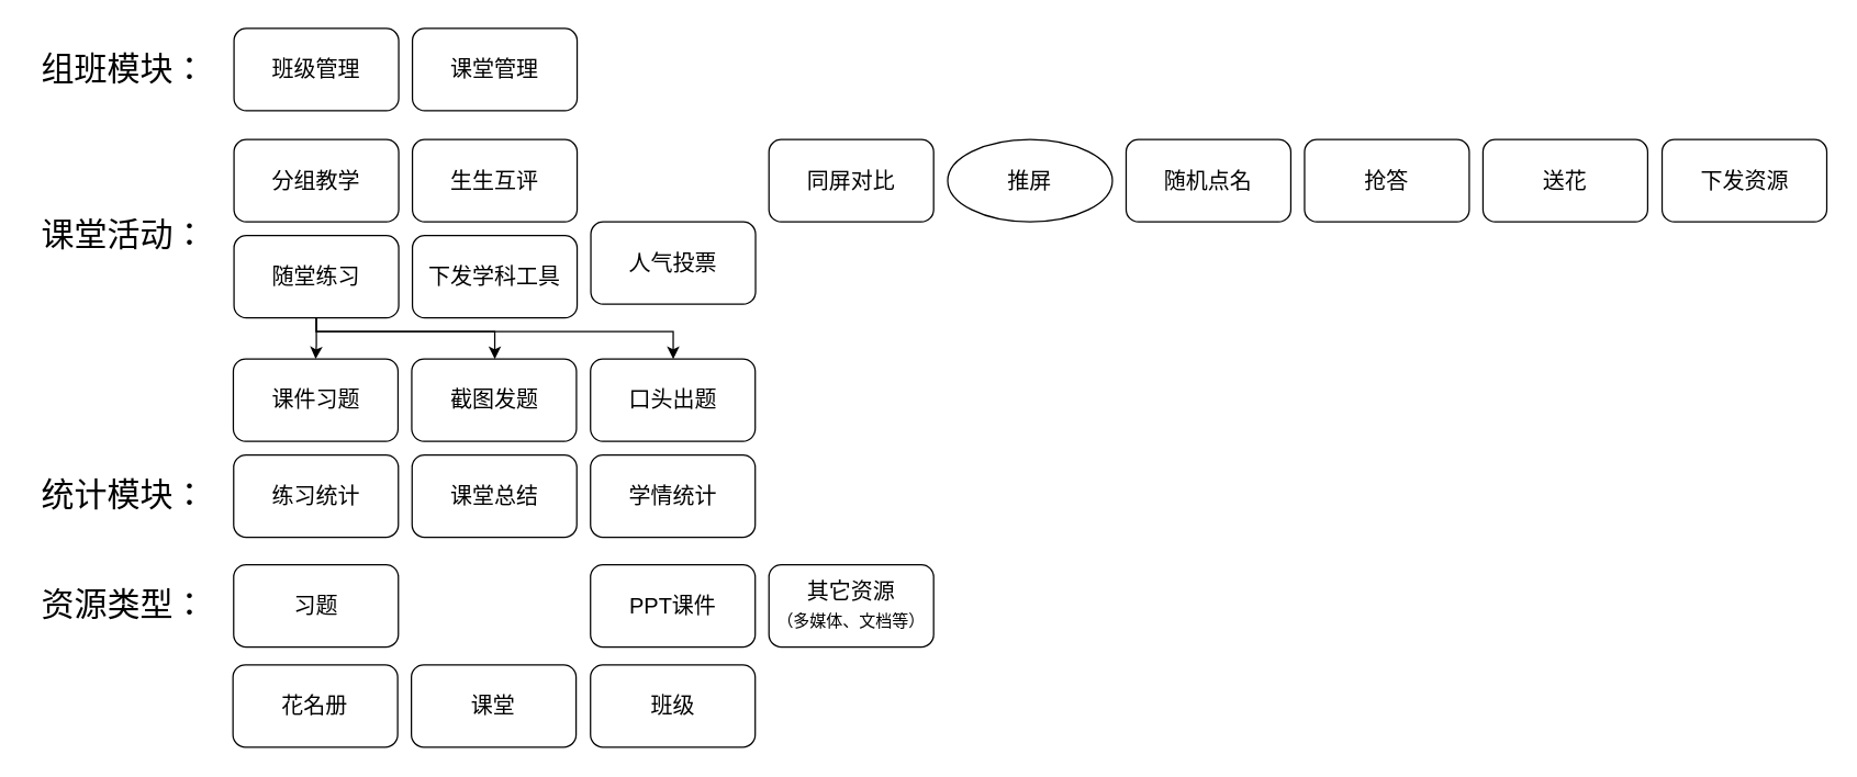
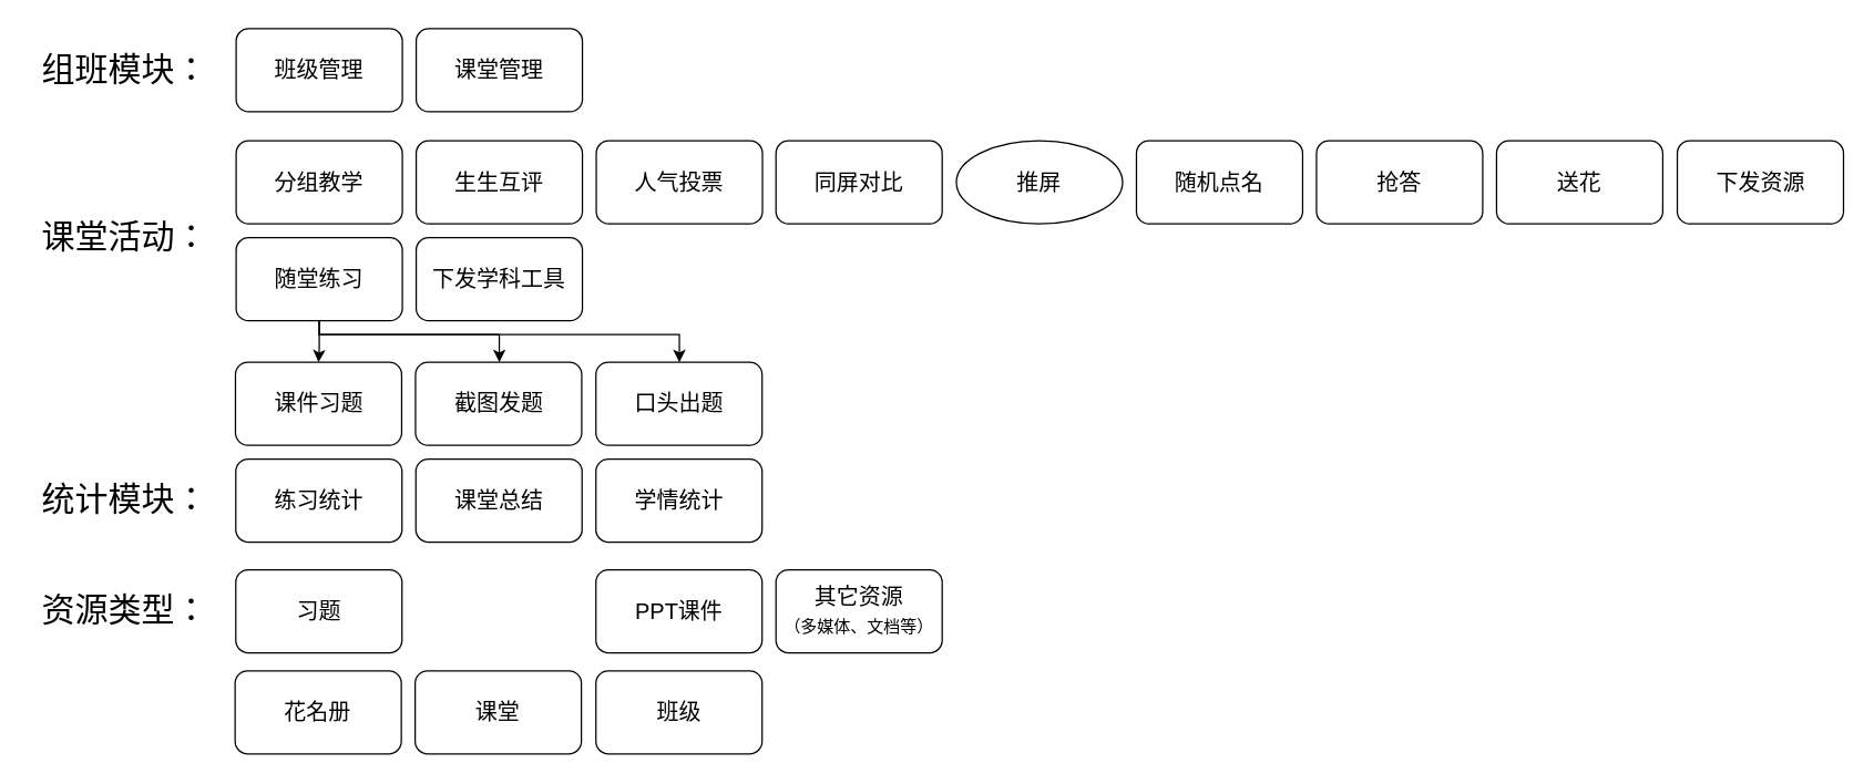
  <mxCell id="0" />
  <mxCell id="1" parent="0" />
  <mxCell id="2" value="习题" style="rounded=1;whiteSpace=wrap;html=1;fontSize=16;align=center;" parent="1" vertex="1"><mxGeometry x="169.75" y="411" width="120" height="60" as="geometry" /></mxCell>
  <mxCell id="3" value="分组教学" style="rounded=1;whiteSpace=wrap;html=1;fontSize=16;align=center;" parent="1" vertex="1"><mxGeometry x="170" y="101" width="120" height="60" as="geometry" /></mxCell>
  <mxCell id="4" value="生生互评" style="rounded=1;whiteSpace=wrap;html=1;fontSize=16;align=center;" parent="1" vertex="1"><mxGeometry x="300" y="101" width="120" height="60" as="geometry" /></mxCell>
- <mxCell id="5" value="人气投票" style="rounded=1;whiteSpace=wrap;html=1;fontSize=16;align=center;" parent="1" vertex="1"><mxGeometry x="430" y="161" width="120" height="60" as="geometry" /></mxCell>
+ <mxCell id="5" value="人气投票" style="rounded=1;whiteSpace=wrap;html=1;fontSize=16;align=center;" parent="1" vertex="1"><mxGeometry x="430" y="101" width="120" height="60" as="geometry" /></mxCell>
  <mxCell id="6" value="随机点名" style="rounded=1;whiteSpace=wrap;html=1;fontSize=16;align=center;" parent="1" vertex="1"><mxGeometry x="820" y="101" width="120" height="60" as="geometry" /></mxCell>
  <mxCell id="7" value="PPT课件" style="rounded=1;whiteSpace=wrap;html=1;fontSize=16;align=center;" parent="1" vertex="1"><mxGeometry x="429.75" y="411" width="120" height="60" as="geometry" /></mxCell>
  <mxCell id="8" value="抢答" style="rounded=1;whiteSpace=wrap;html=1;fontSize=16;align=center;" parent="1" vertex="1"><mxGeometry x="950" y="101" width="120" height="60" as="geometry" /></mxCell>
  <mxCell id="9" value="送花" style="rounded=1;whiteSpace=wrap;html=1;fontSize=16;align=center;" parent="1" vertex="1"><mxGeometry x="1080" y="101" width="120" height="60" as="geometry" /></mxCell>
  <mxCell id="10" value="课件习题" style="rounded=1;whiteSpace=wrap;html=1;fontSize=16;align=center;" parent="1" vertex="1"><mxGeometry x="169.5" y="261" width="120" height="60" as="geometry" /></mxCell>
  <mxCell id="11" value="截图发题" style="rounded=1;whiteSpace=wrap;html=1;fontSize=16;align=center;" parent="1" vertex="1"><mxGeometry x="299.5" y="261" width="120" height="60" as="geometry" /></mxCell>
  <mxCell id="12" value="练习统计" style="rounded=1;whiteSpace=wrap;html=1;fontSize=16;align=center;" parent="1" vertex="1"><mxGeometry x="169.75" y="331" width="120" height="60" as="geometry" /></mxCell>
  <mxCell id="13" value="课堂总结" style="rounded=1;whiteSpace=wrap;html=1;fontSize=16;align=center;" parent="1" vertex="1"><mxGeometry x="299.75" y="331" width="120" height="60" as="geometry" /></mxCell>
  <mxCell id="14" value="其它资源&lt;br&gt;&lt;font style=&quot;font-size: 12px&quot;&gt;（多媒体、文档等）&lt;/font&gt;" style="rounded=1;whiteSpace=wrap;html=1;fontSize=16;align=center;" parent="1" vertex="1"><mxGeometry x="559.75" y="411" width="120" height="60" as="geometry" /></mxCell>
  <mxCell id="15" value="资源类型：" style="text;html=1;strokeColor=none;fillColor=none;align=center;verticalAlign=middle;whiteSpace=wrap;rounded=0;fontSize=24;" parent="1" vertex="1"><mxGeometry x="25" y="431" width="130" height="20" as="geometry" /></mxCell>
  <mxCell id="16" value="课堂活动：" style="text;html=1;strokeColor=none;fillColor=none;align=center;verticalAlign=middle;whiteSpace=wrap;rounded=0;fontSize=24;" parent="1" vertex="1"><mxGeometry x="20.25" y="161" width="140" height="20" as="geometry" /></mxCell>
  <mxCell id="17" value="统计模块：" style="text;html=1;strokeColor=none;fillColor=none;align=center;verticalAlign=middle;whiteSpace=wrap;rounded=0;fontSize=24;" parent="1" vertex="1"><mxGeometry x="20" y="351" width="140" height="20" as="geometry" /></mxCell>
  <mxCell id="18" value="花名册" style="rounded=1;whiteSpace=wrap;html=1;fontSize=16;align=center;" parent="1" vertex="1"><mxGeometry x="169.25" y="484" width="120" height="60" as="geometry" /></mxCell>
  <mxCell id="19" value="课堂" style="rounded=1;whiteSpace=wrap;html=1;fontSize=16;align=center;" parent="1" vertex="1"><mxGeometry x="299.25" y="484" width="120" height="60" as="geometry" /></mxCell>
  <mxCell id="20" value="下发资源" style="rounded=1;whiteSpace=wrap;html=1;fontSize=16;align=center;" parent="1" vertex="1"><mxGeometry x="1210.5" y="101" width="120" height="60" as="geometry" /></mxCell>
  <mxCell id="21" value="学情统计" style="rounded=1;whiteSpace=wrap;html=1;fontSize=16;align=center;" parent="1" vertex="1"><mxGeometry x="429.75" y="331" width="120" height="60" as="geometry" /></mxCell>
  <mxCell id="22" value="组班模块：" style="text;html=1;strokeColor=none;fillColor=none;align=center;verticalAlign=middle;whiteSpace=wrap;rounded=0;fontSize=24;" parent="1" vertex="1"><mxGeometry x="20.25" y="40" width="140" height="20" as="geometry" /></mxCell>
  <mxCell id="23" value="班级管理" style="rounded=1;whiteSpace=wrap;html=1;fontSize=16;align=center;" parent="1" vertex="1"><mxGeometry x="170" y="20" width="120" height="60" as="geometry" /></mxCell>
  <mxCell id="24" value="课堂管理" style="rounded=1;whiteSpace=wrap;html=1;fontSize=16;align=center;" parent="1" vertex="1"><mxGeometry x="300" y="20" width="120" height="60" as="geometry" /></mxCell>
  <mxCell id="25" value="班级" style="rounded=1;whiteSpace=wrap;html=1;fontSize=16;align=center;" parent="1" vertex="1"><mxGeometry x="429.75" y="484" width="120" height="60" as="geometry" /></mxCell>
  <mxCell id="26" style="edgeStyle=orthogonalEdgeStyle;rounded=0;orthogonalLoop=1;jettySize=auto;html=1;fontSize=24;" parent="1" source="29" target="10" edge="1"><mxGeometry relative="1" as="geometry" /></mxCell>
  <mxCell id="27" style="edgeStyle=orthogonalEdgeStyle;rounded=0;orthogonalLoop=1;jettySize=auto;html=1;fontSize=24;" parent="1" target="11" edge="1"><mxGeometry relative="1" as="geometry"><mxPoint x="230" y="231" as="sourcePoint" /><Array as="points"><mxPoint x="230" y="241" /><mxPoint x="360" y="241" /></Array></mxGeometry></mxCell>
  <mxCell id="28" style="edgeStyle=orthogonalEdgeStyle;rounded=0;orthogonalLoop=1;jettySize=auto;html=1;fontSize=24;" parent="1" source="29" target="30" edge="1"><mxGeometry relative="1" as="geometry"><Array as="points"><mxPoint x="230" y="241" /><mxPoint x="490" y="241" /></Array></mxGeometry></mxCell>
  <mxCell id="29" value="随堂练习" style="rounded=1;whiteSpace=wrap;html=1;fontSize=16;align=center;" parent="1" vertex="1"><mxGeometry x="170" y="171" width="120" height="60" as="geometry" /></mxCell>
  <mxCell id="30" value="口头出题" style="rounded=1;whiteSpace=wrap;html=1;fontSize=16;align=center;" parent="1" vertex="1"><mxGeometry x="429.75" y="261" width="120" height="60" as="geometry" /></mxCell>
  <mxCell id="31" value="推屏" style="ellipse;whiteSpace=wrap;html=1;fontSize=16;align=center;" parent="1" vertex="1"><mxGeometry x="690" y="101" width="120" height="60" as="geometry" /></mxCell>
  <mxCell id="32" value="同屏对比" style="rounded=1;whiteSpace=wrap;html=1;fontSize=16;align=center;" parent="1" vertex="1"><mxGeometry x="559.75" y="101" width="120" height="60" as="geometry" /></mxCell>
  <mxCell id="33" value="下发学科工具" style="rounded=1;whiteSpace=wrap;html=1;fontSize=16;align=center;" vertex="1" parent="1"><mxGeometry x="300" y="171" width="120" height="60" as="geometry" /></mxCell>
